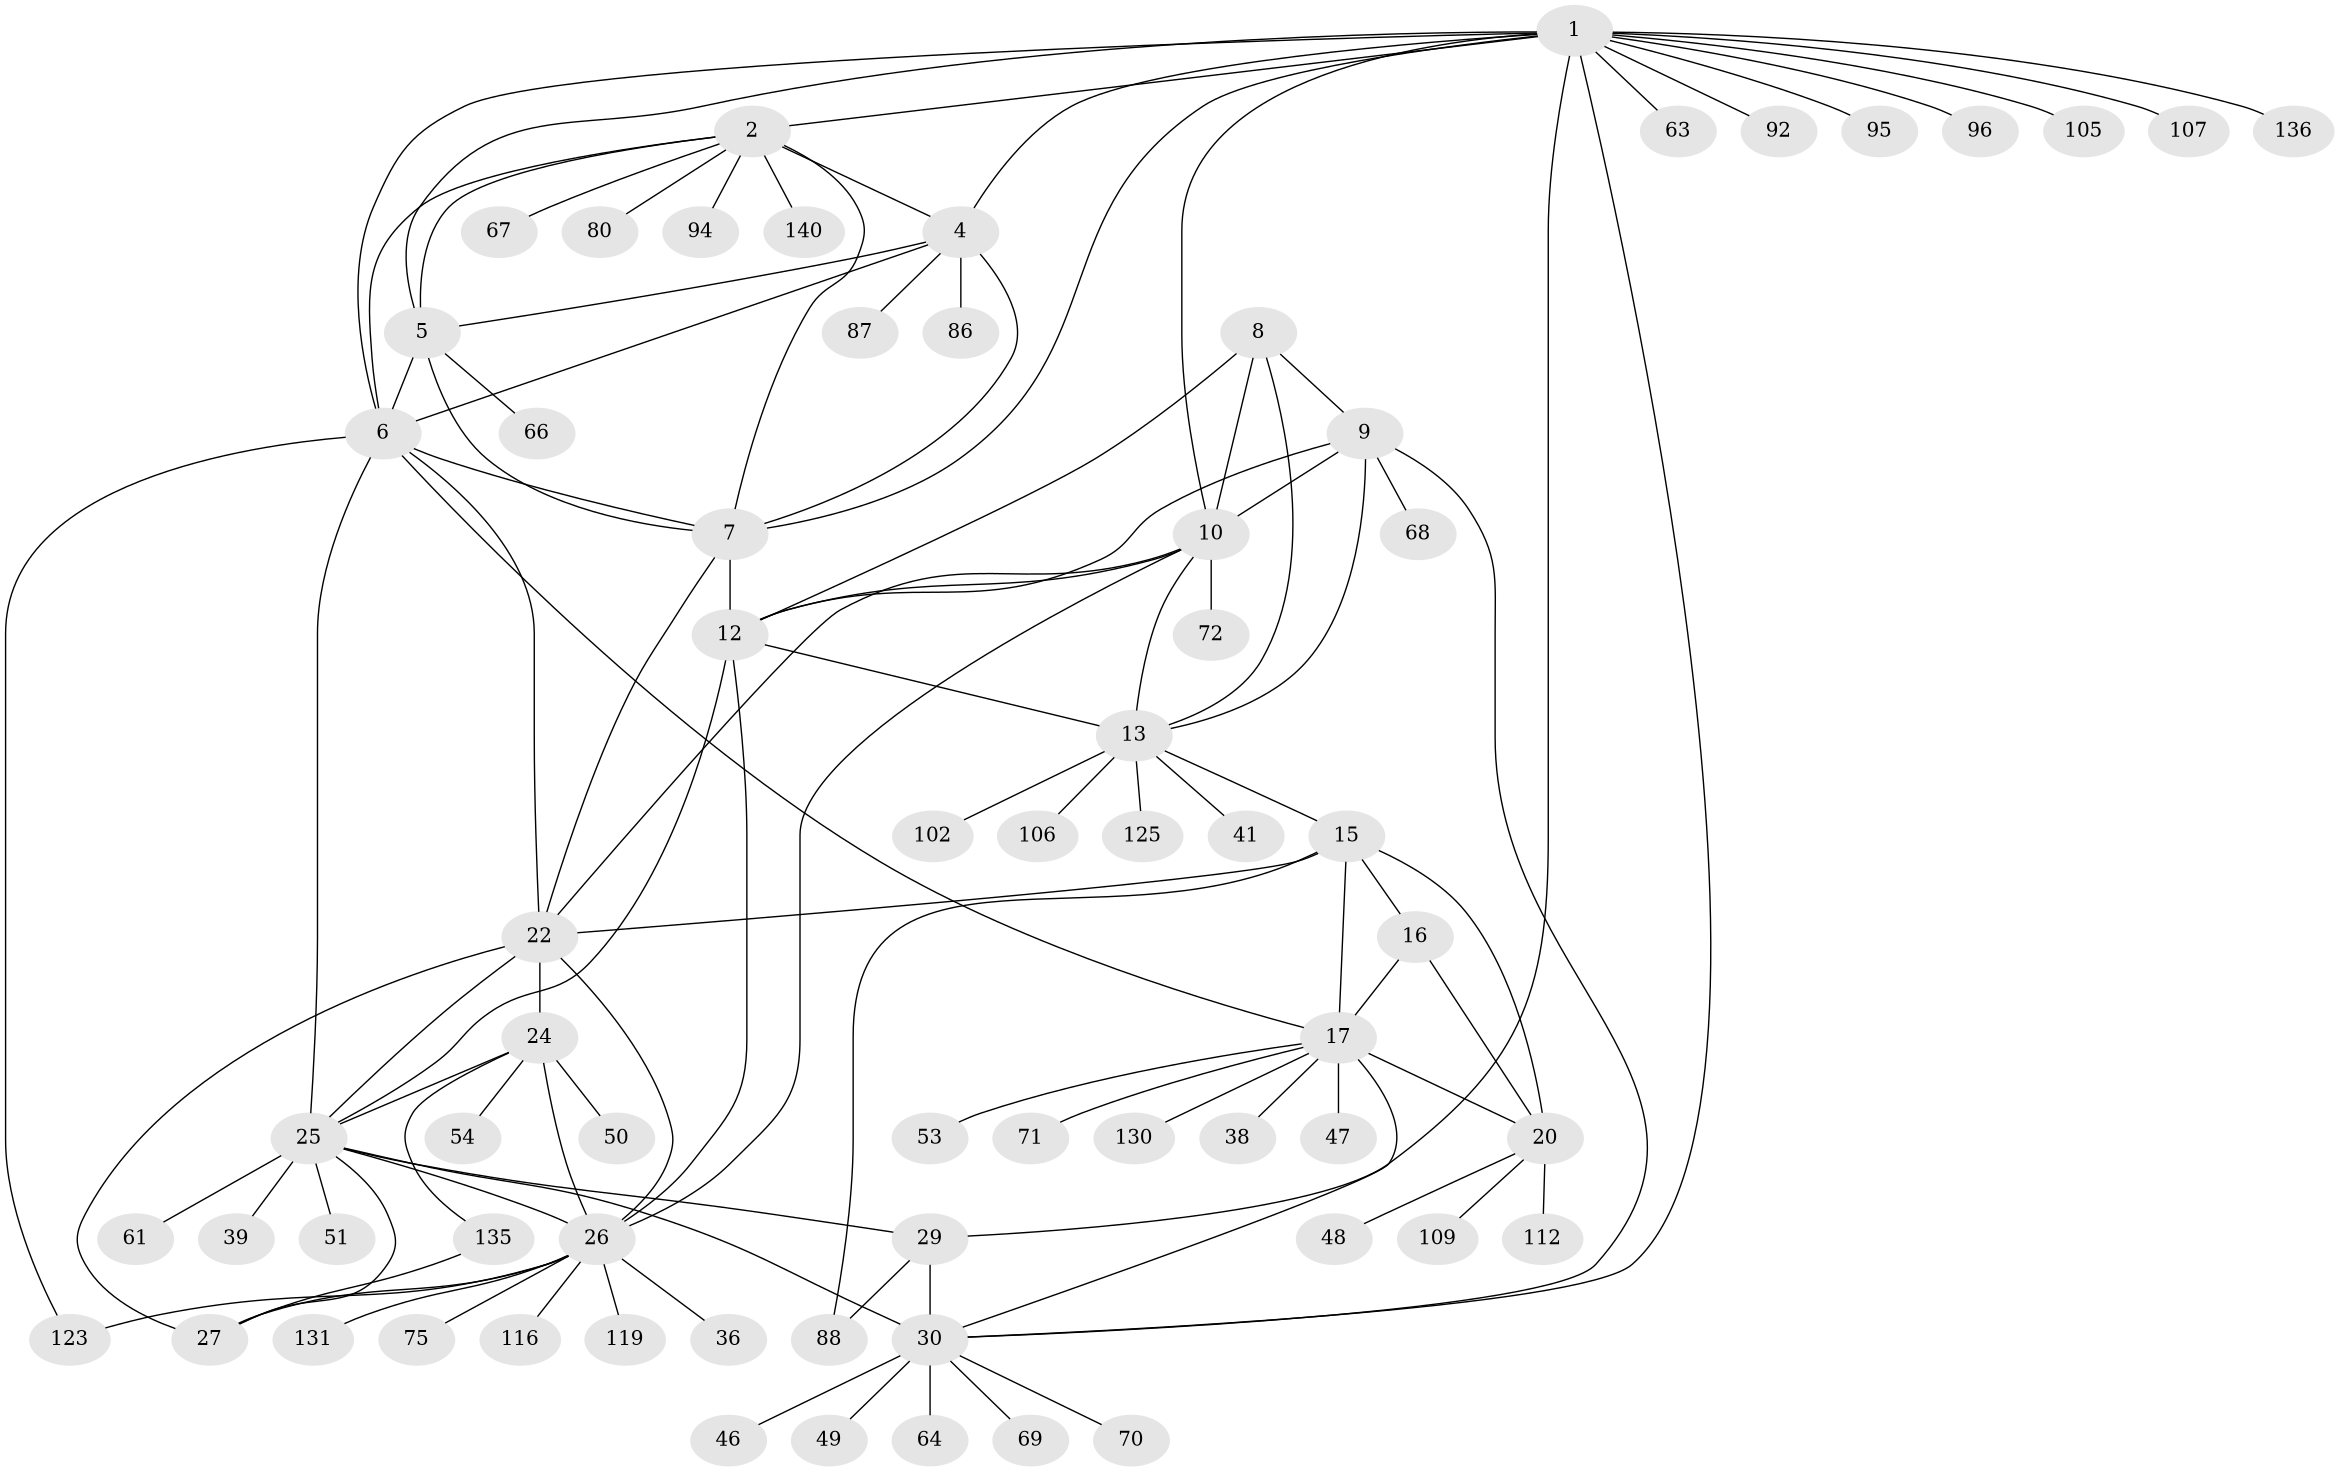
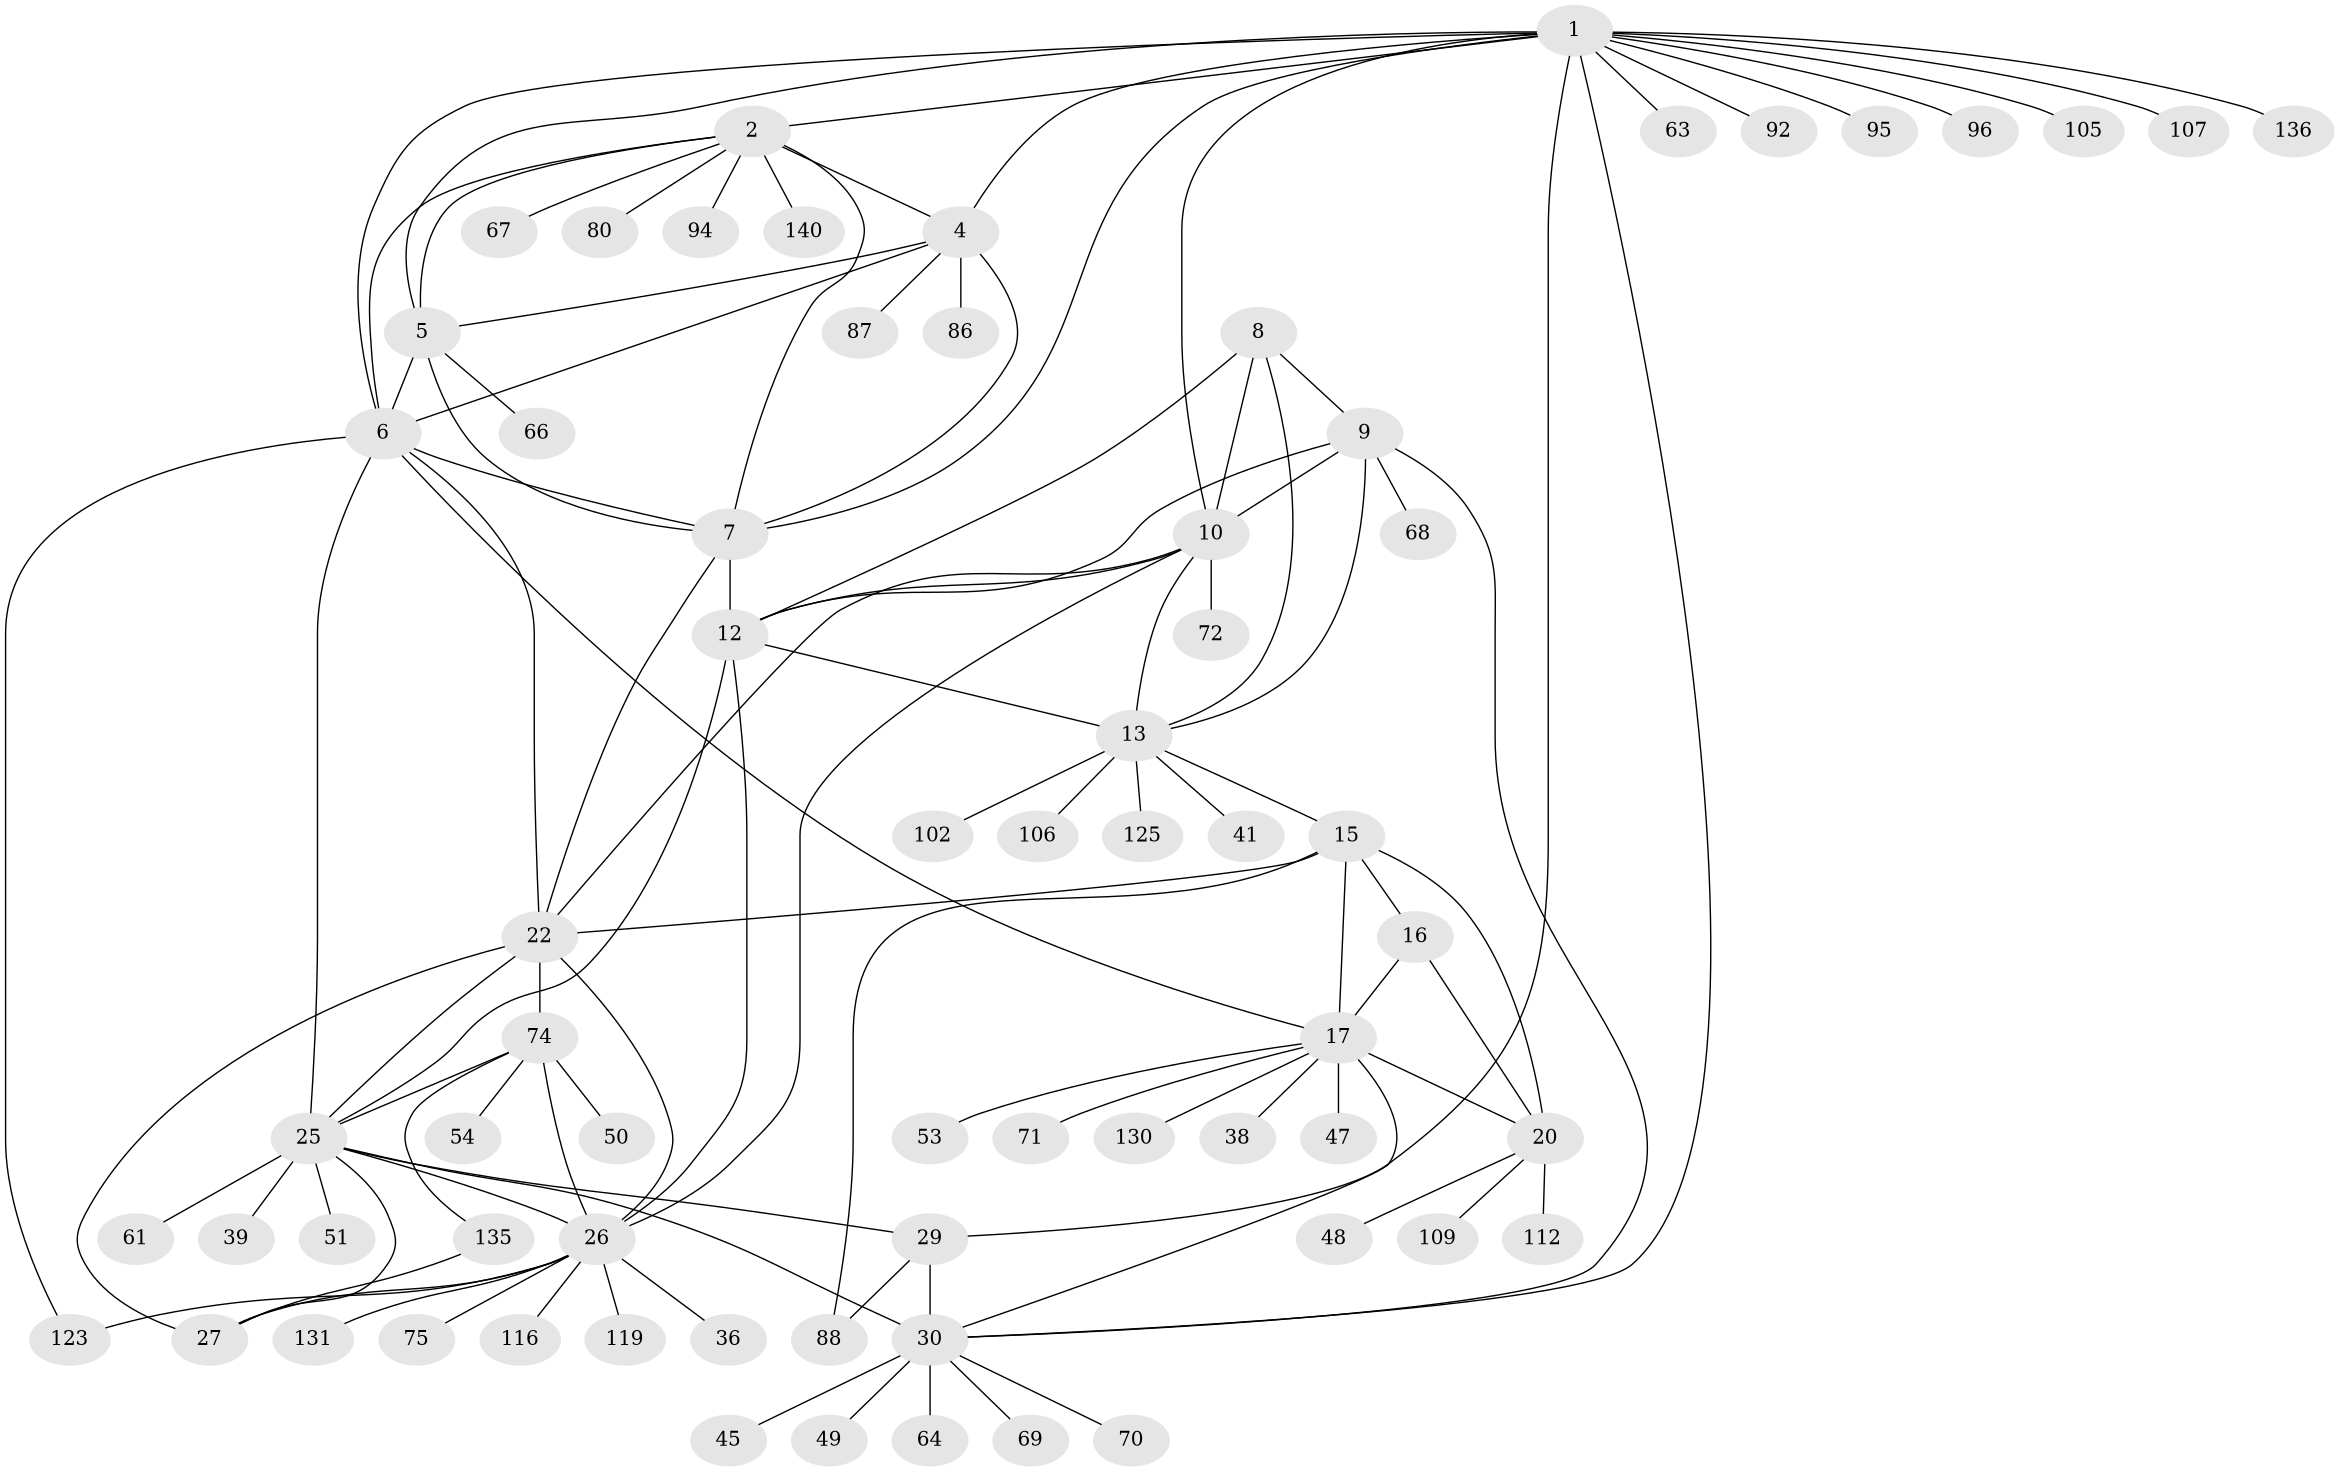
  graph {
    node [color=gray90 style=filled]
    1 [super="+62"]
    2 [super="+3"]
    4
    5 [super="+137"]
    6
    7
    10 [super="+11+14"]
    29 [super="+43"]
    30 [super="+33"]
    63
    92
    95
    96
    105
    107 [super="+121"]
    136
    67
    n18 [label=80]
    94
    140
    86
    87
    66
    17 [super="+18+113"]
    22 [super="+81+99+114+58+23"]
    25 [super="+89+101+31"]
    123
    12 [super="+52+110"]
    13
    26
    72
    88 [super="+138"]
-   45 [label=46]
+   45
    49
    64
    69
    70
    20
    38
    47
    53
    71
    130
-   24 [super="+28"]
+   24 [super="+28" label=74]
    27 [super="+60"]
    39
    51
    61
    9 [super="+134+78"]
    68
    8
    15
    41
    102
    106
    125
    36
    75
    116 [super="+126"]
    119
    131
    16
    48
    109
    112
    50 [super="+97"]
    54
    135
    1 -- 2 [weight=2]
    1 -- 4
    1 -- 5
    1 -- 6
    1 -- 7
    1 -- 10
    1 -- 29
    1 -- 30
    1 -- 63
    1 -- 92
    1 -- 95
    1 -- 96
    1 -- 105
    1 -- 107
    1 -- 136
    2 -- 4 [weight=2]
    2 -- 5 [weight=2]
    2 -- 6 [weight=2]
    2 -- 7 [weight=2]
    2 -- 67
    2 -- n18
    2 -- 94
    2 -- 140
    4 -- 5
    4 -- 6
    4 -- 7
    4 -- 86
    4 -- 87
    5 -- 6
    5 -- 7
    5 -- 66
    6 -- 7
    6 -- 17 [weight=2]
    6 -- 22
    6 -- 25
    6 -- 123
    7 -- 22
    7 -- 12
    10 -- 22
    10 -- 12 [weight=3]
    10 -- 13 [weight=3]
    10 -- 26
    10 -- 72
    29 -- 30 [weight=4]
    29 -- 88
    30 -- 45
    30 -- 49
    30 -- 64
    30 -- 69
    30 -- 70
    17 -- 30
    17 -- 20 [weight=4]
    17 -- 38
    17 -- 47
    17 -- 53
    17 -- 71
    17 -- 130
    22 -- 25 [weight=2]
    22 -- 26 [weight=2]
    22 -- 24 [weight=4]
    22 -- 27 [weight=2]
    25 -- 29 [weight=2]
    25 -- 30 [weight=8]
    25 -- 26
    25 -- 27
    25 -- 39
    25 -- 51
    25 -- 61
    12 -- 25
    12 -- 13
    12 -- 26
    13 -- 15
    13 -- 41
    13 -- 102
    13 -- 106
    13 -- 125
    26 -- 123
    26 -- 27
    26 -- 36
    26 -- 75
    26 -- 116
    26 -- 119
    26 -- 131
    20 -- 48
    20 -- 109
    20 -- 112
    24 -- 25 [weight=2]
    24 -- 26 [weight=2]
    24 -- 50
    24 -- 54
    24 -- 135
    9 -- 10 [weight=3]
    9 -- 30
    9 -- 12
    9 -- 13
    9 -- 68
    8 -- 10 [weight=3]
    8 -- 12
    8 -- 13
    8 -- 9
    15 -- 17 [weight=4]
    15 -- 22
    15 -- 88
    15 -- 20
    15 -- 16
    16 -- 17 [weight=4]
    16 -- 20
    135 -- 27 [weight=2]
  }
